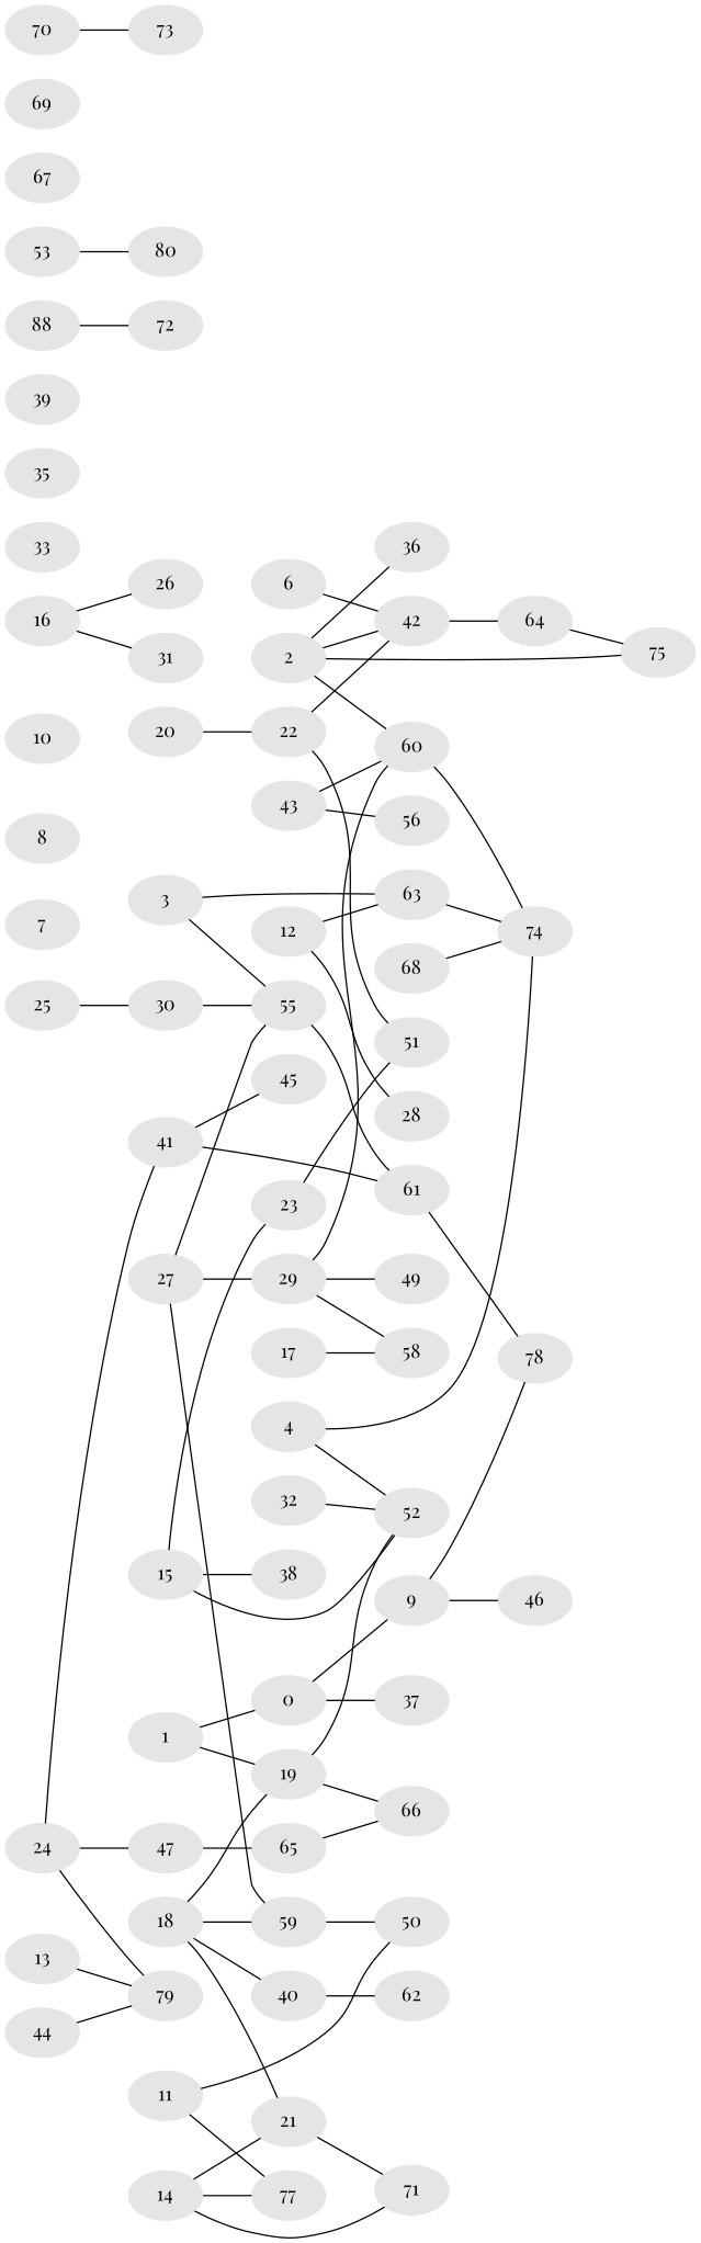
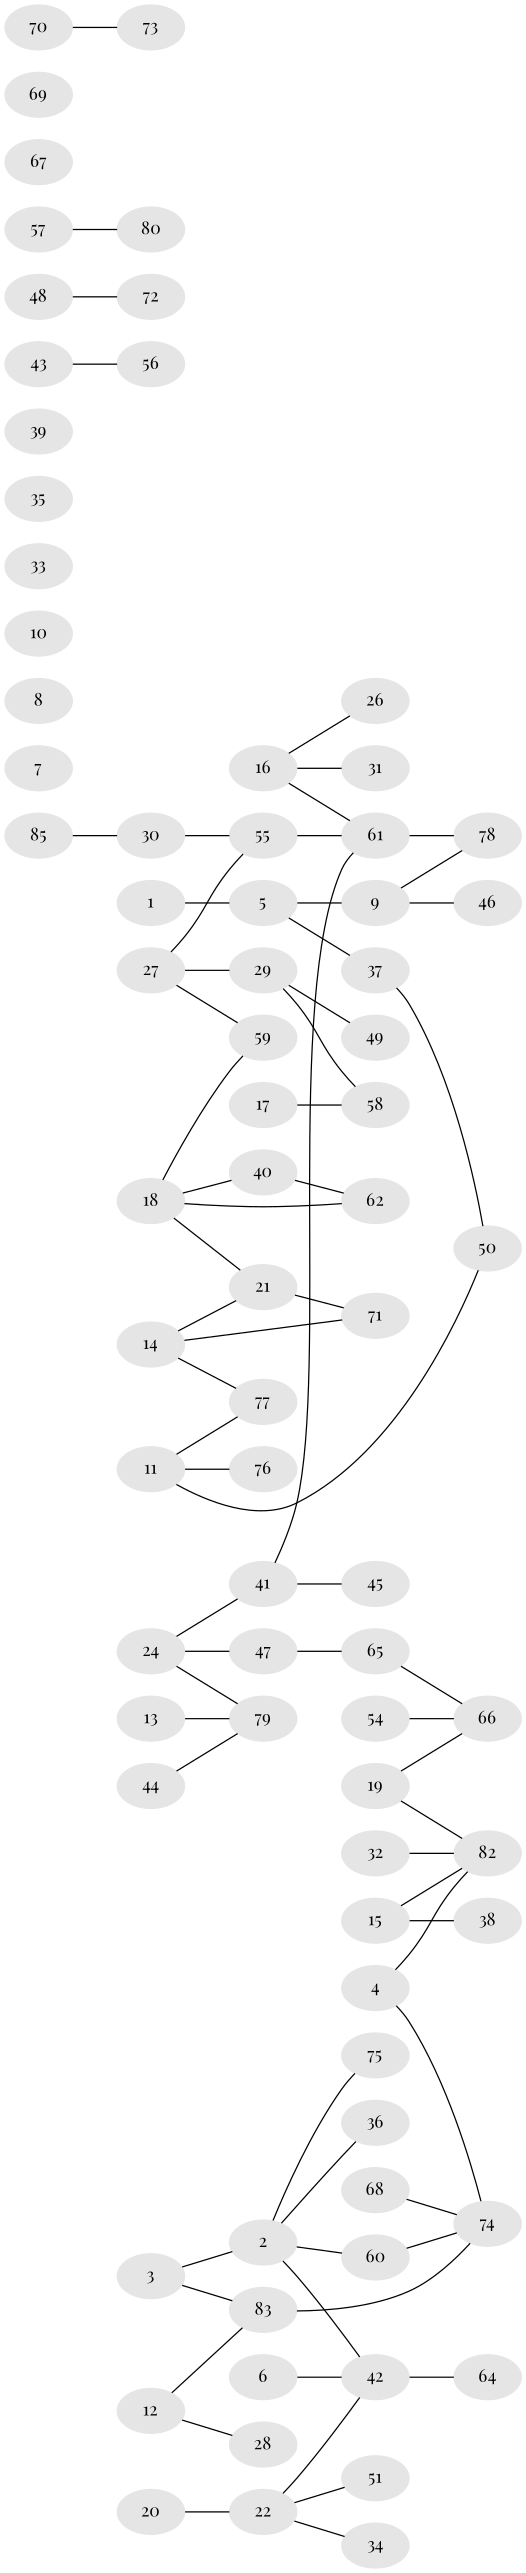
  graph {
    fontname="Playfair Display"
    rankdir=LR
    node [color=gray90 fontname="Playfair Display" style=filled]
    edge [fontname="Playfair Display"]
    1
-   5 [label=0]
+   5
    19
    9
    37
-   52
+   52 [label=82]
    66
    2
    36
    42
    60
    75
    64
    74
    3
    55
-   63
+   63 [label=83]
    61
    4
    46
    78
    50
    6
    7
    8
    10
    11
+   76
    77
    12
    28
    13
    79
    14
    21
    71
    15
-   23
    38
    51
    16
    26
    31
    17
    58
    18
    40
    59
    62
    20
    22
+   34
    24
    41
    47
    45
    65
-   25
+   25 [label=85]
    30
    27
    29
    49
    32
    33
    35
    39
    43
    56
    44
-   48 [label=88]
+   48
    72
-   53
+   53 [label=57]
    80
+   54
    67
    68
    69
    70
    73
    1 -- 5
-   1 -- 19
    5 -- 9
    5 -- 37
    19 -- 52
    19 -- 66
    9 -- 46
    9 -- 78
-   59 -- 50
+   37 -- 50
    2 -- 36
    2 -- 42
    2 -- 60
    2 -- 75
    42 -- 64
    60 -- 74
-   64 -- 75
-   3 -- 55
+   3 -- 2
    3 -- 63
    55 -- 61
    63 -- 74
    61 -- 78
    4 -- 52
    4 -- 74
    6 -- 42
    11 -- 50
+   11 -- 76
    11 -- 77
    12 -- 63
    12 -- 28
    13 -- 79
    14 -- 77
    14 -- 21
    14 -- 71
    21 -- 71
    15 -- 52
-   15 -- 23
    15 -- 38
-   23 -- 51
+   16 -- 61
    16 -- 26
    16 -- 31
    17 -- 58
-   18 -- 19
+   18 -- 62
    18 -- 21
    18 -- 40
    18 -- 59
    40 -- 62
    20 -- 22
    22 -- 42
    22 -- 51
+   22 -- 34
    24 -- 79
    24 -- 41
    24 -- 47
    41 -- 61
    41 -- 45
    47 -- 65
    65 -- 66
    25 -- 30
    30 -- 55
    27 -- 55
    27 -- 59
    27 -- 29
-   29 -- 60
    29 -- 58
    29 -- 49
    32 -- 52
-   43 -- 60
    43 -- 56
    44 -- 79
    48 -- 72
    53 -- 80
+   54 -- 66
    68 -- 74
    70 -- 73
  }
